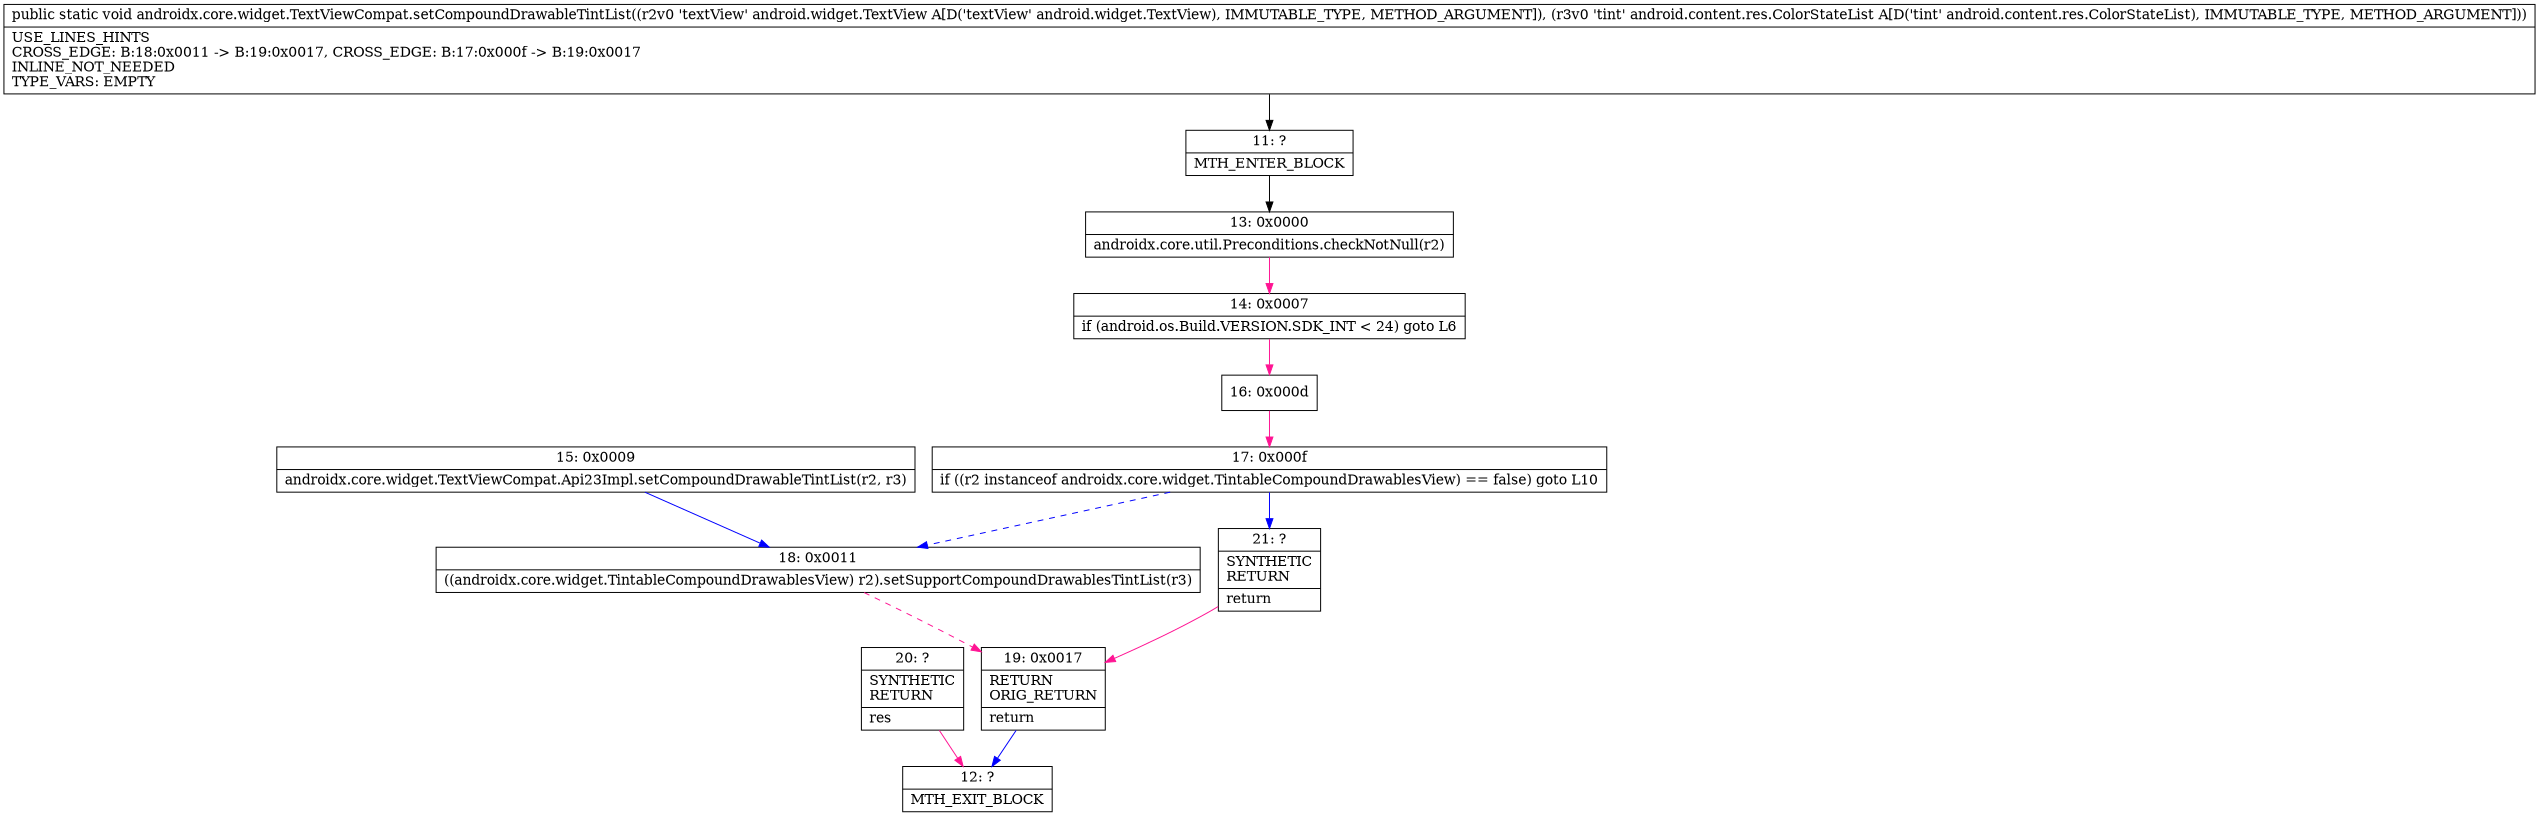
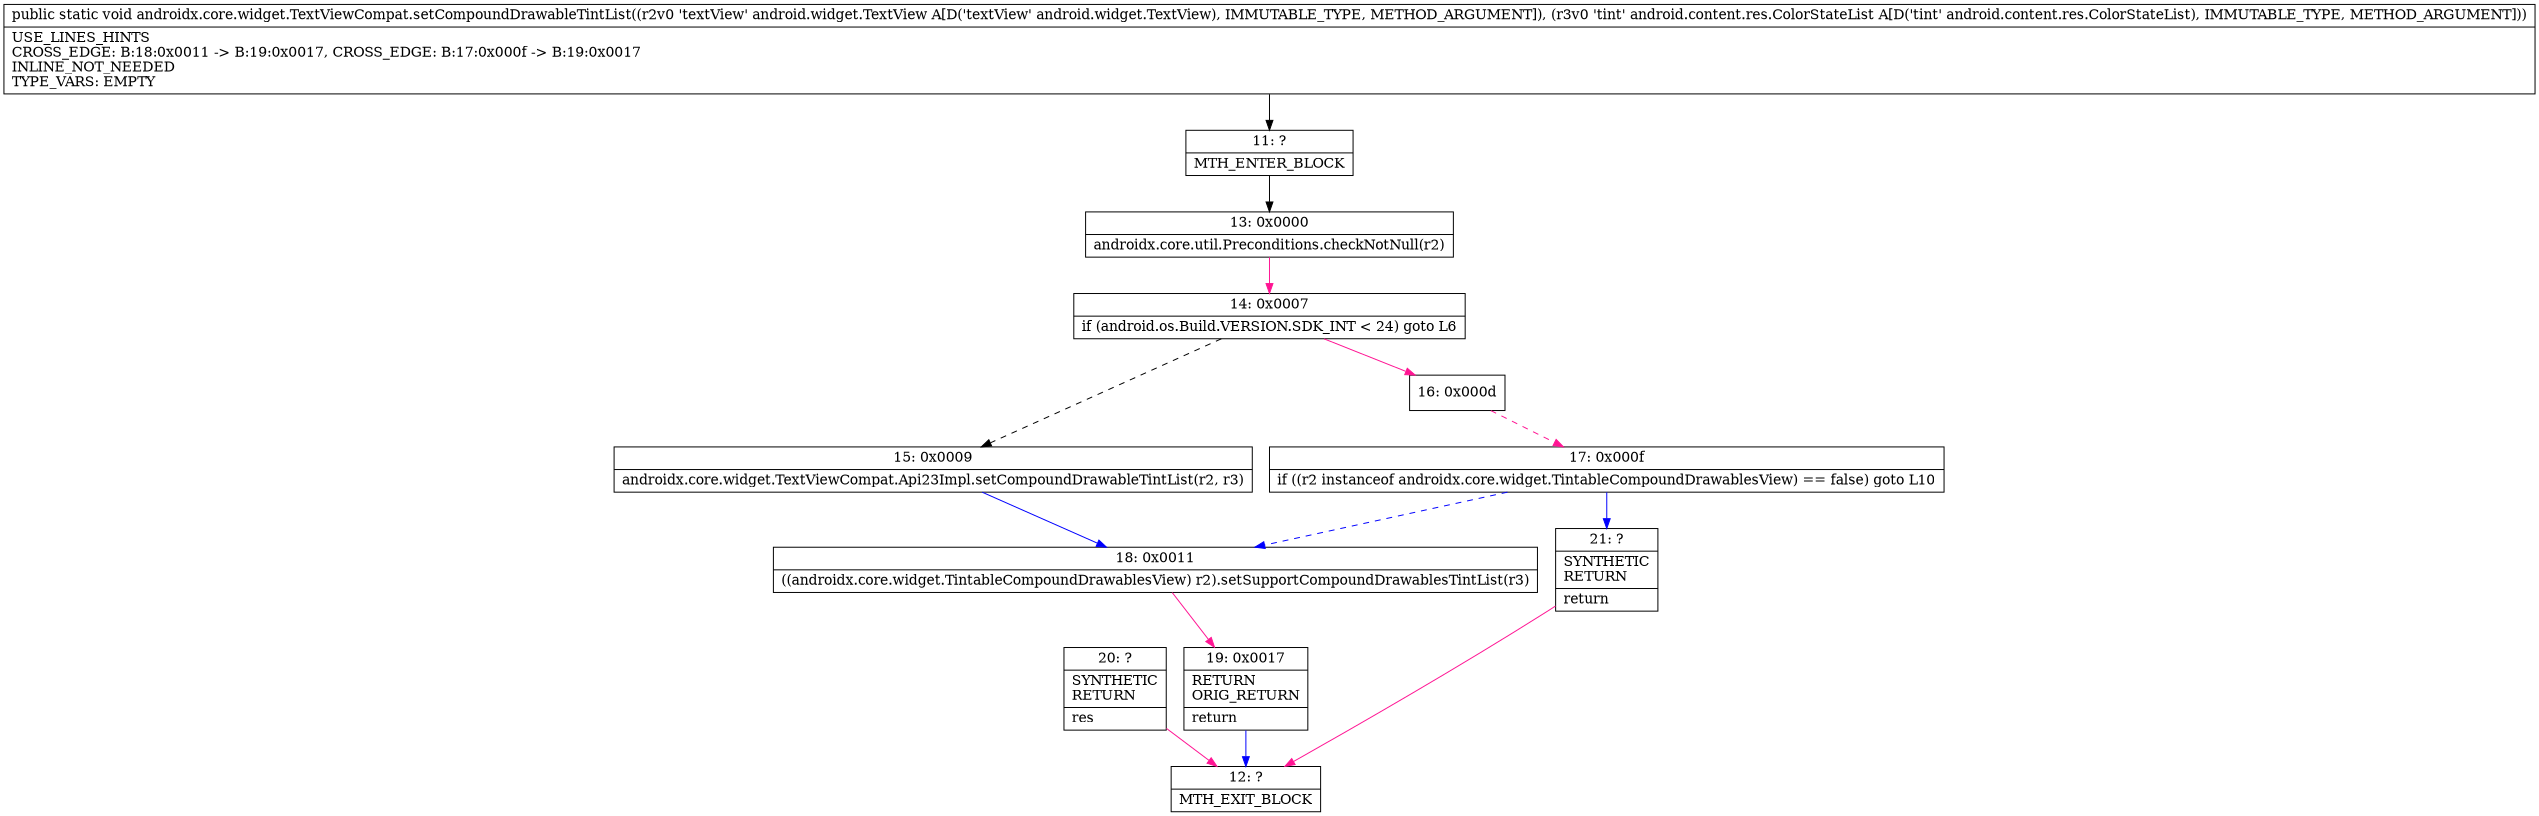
  digraph {
    node [shape=record]
    edge [color=deeppink]
    n1 [label="{11\:\ ?|MTH_ENTER_BLOCK\l}"]
    n2 [label="{13\:\ 0x0000|androidx.core.util.Preconditions.checkNotNull(r2)\l}"]
    n3 [label="{14\:\ 0x0007|if (android.os.Build.VERSION.SDK_INT \< 24) goto L6\l}"]
    n4 [label="{15\:\ 0x0009|androidx.core.widget.TextViewCompat.Api23Impl.setCompoundDrawableTintList(r2, r3)\l}"]
    n5 [label="{16\:\ 0x000d}"]
    n6 [label="{18\:\ 0x0011|((androidx.core.widget.TintableCompoundDrawablesView) r2).setSupportCompoundDrawablesTintList(r3)\l}"]
    n7 [label="{17\:\ 0x000f|if ((r2 instanceof androidx.core.widget.TintableCompoundDrawablesView) == false) goto L10\l}"]
    n8 [label="{20\:\ ?|SYNTHETIC\lRETURN\l|res\l}"]
    n9 [label="{12\:\ ?|MTH_EXIT_BLOCK\l}"]
    n10 [label="{21\:\ ?|SYNTHETIC\lRETURN\l|return\l}"]
    n11 [label="{19\:\ 0x0017|RETURN\lORIG_RETURN\l|return\l}"]
    n12 [label="{public static void androidx.core.widget.TextViewCompat.setCompoundDrawableTintList((r2v0 'textView' android.widget.TextView A[D('textView' android.widget.TextView), IMMUTABLE_TYPE, METHOD_ARGUMENT]), (r3v0 'tint' android.content.res.ColorStateList A[D('tint' android.content.res.ColorStateList), IMMUTABLE_TYPE, METHOD_ARGUMENT]))  | USE_LINES_HINTS\lCROSS_EDGE: B:18:0x0011 \-\> B:19:0x0017, CROSS_EDGE: B:17:0x000f \-\> B:19:0x0017\lINLINE_NOT_NEEDED\lTYPE_VARS: EMPTY\l}"]
    n1 -> n2 [color=black]
    n2 -> n3
+   n3 -> n4 [color=black style=dashed]
    n3 -> n5
    n4 -> n6 [color=blue]
-   n5 -> n7
-   n6 -> n11 [style=dashed]
+   n5 -> n7 [style=dashed]
+   n6 -> n11
    n7 -> n6 [color=blue style=dashed]
    n7 -> n10 [color=blue]
    n8 -> n9
-   n10 -> n11
+   n10 -> n9
    n11 -> n9 [color=blue]
    n12 -> n1 [color=black]
  }
